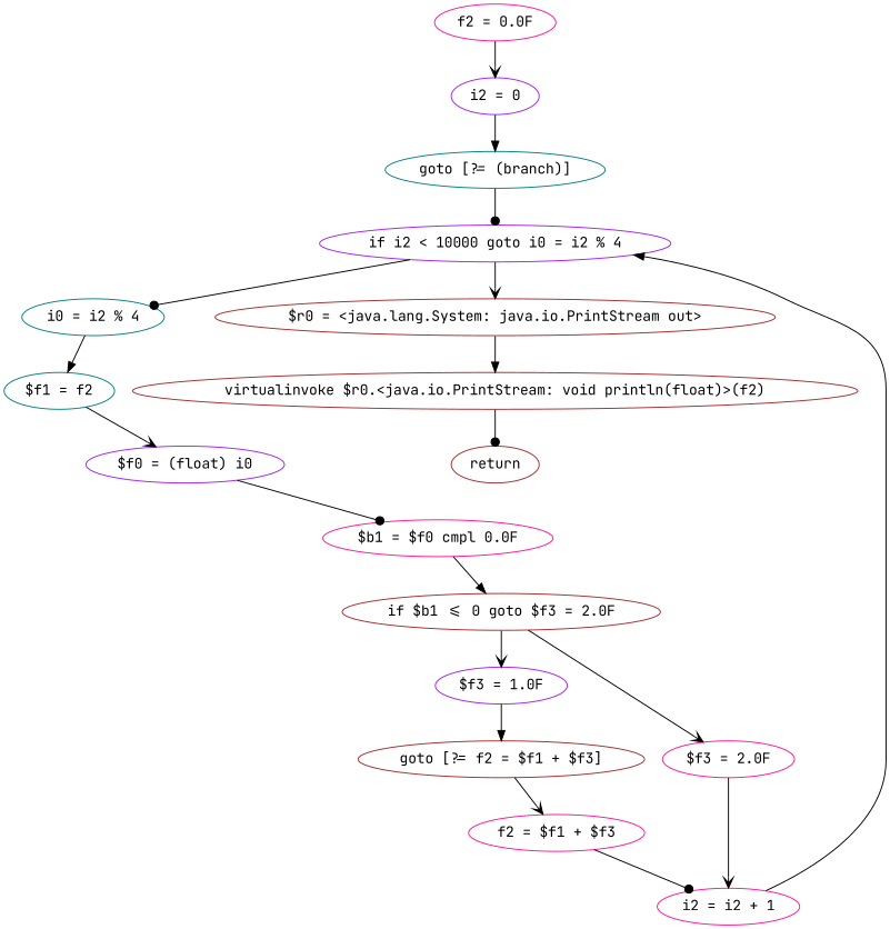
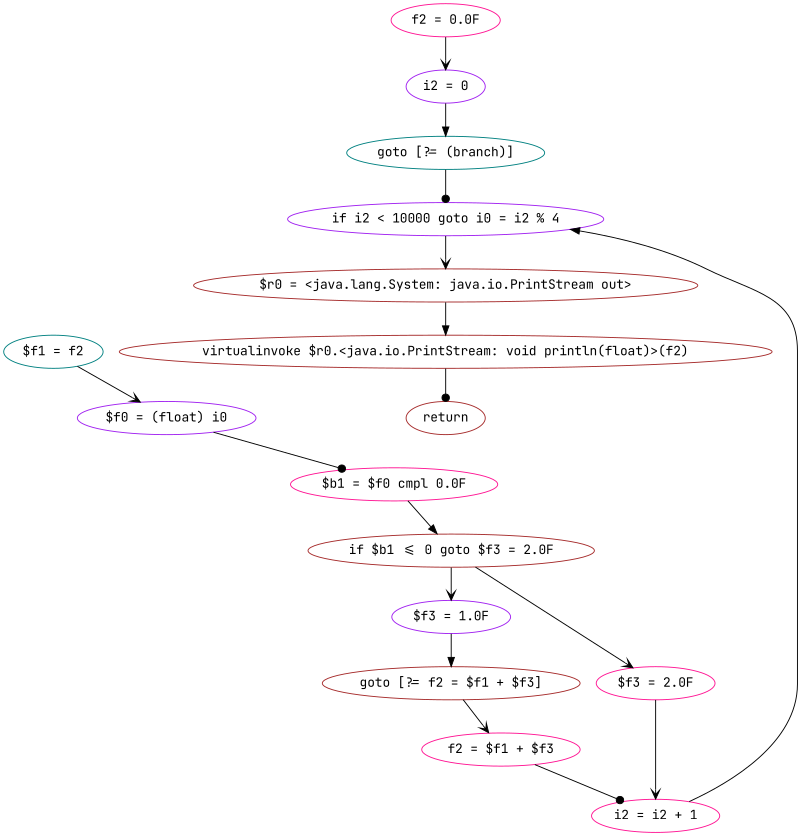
  digraph {
    fontname="JetBrains Mono"
    node [color=deeppink fontname="JetBrains Mono"]
    edge [arrowhead=vee fontname="JetBrains Mono"]
    "f2 = 0.0F"
    "i2 = 0" [color=purple]
    "goto [?= (branch)]" [color=teal]
    "if i2 < 10000 goto i0 = i2 % 4" [color=purple]
-   "i0 = i2 % 4" [color=teal]
    "$r0 = <java.lang.System: java.io.PrintStream out>" [color=brown]
    "$f1 = f2" [color=teal]
    "$f0 = (float) i0" [color=purple]
    "$b1 = $f0 cmpl 0.0F"
    "if $b1 <= 0 goto $f3 = 2.0F" [color=brown]
    "$f3 = 1.0F" [color=purple]
    "$f3 = 2.0F"
    "goto [?= f2 = $f1 + $f3]" [color=brown]
    "i2 = i2 + 1"
    "f2 = $f1 + $f3"
    "virtualinvoke $r0.<java.io.PrintStream: void println(float)>(f2)" [color=brown]
    return [color=brown]
    "f2 = 0.0F" -> "i2 = 0"
    "i2 = 0" -> "goto [?= (branch)]" [arrowhead=normal]
    "goto [?= (branch)]" -> "if i2 < 10000 goto i0 = i2 % 4" [arrowhead=dot]
-   "if i2 < 10000 goto i0 = i2 % 4" -> "i0 = i2 % 4" [arrowhead=dot]
    "if i2 < 10000 goto i0 = i2 % 4" -> "$r0 = <java.lang.System: java.io.PrintStream out>"
-   "i0 = i2 % 4" -> "$f1 = f2" [arrowhead=normal]
    "$r0 = <java.lang.System: java.io.PrintStream out>" -> "virtualinvoke $r0.<java.io.PrintStream: void println(float)>(f2)" [arrowhead=normal]
    "$f1 = f2" -> "$f0 = (float) i0"
    "$f0 = (float) i0" -> "$b1 = $f0 cmpl 0.0F" [arrowhead=dot]
    "$b1 = $f0 cmpl 0.0F" -> "if $b1 <= 0 goto $f3 = 2.0F" [arrowhead=normal]
    "if $b1 <= 0 goto $f3 = 2.0F" -> "$f3 = 1.0F"
    "if $b1 <= 0 goto $f3 = 2.0F" -> "$f3 = 2.0F"
    "$f3 = 1.0F" -> "goto [?= f2 = $f1 + $f3]" [arrowhead=normal]
    "$f3 = 2.0F" -> "i2 = i2 + 1"
    "goto [?= f2 = $f1 + $f3]" -> "f2 = $f1 + $f3"
    "i2 = i2 + 1" -> "if i2 < 10000 goto i0 = i2 % 4" [arrowhead=normal]
    "f2 = $f1 + $f3" -> "i2 = i2 + 1" [arrowhead=dot]
    "virtualinvoke $r0.<java.io.PrintStream: void println(float)>(f2)" -> return [arrowhead=dot]
  }
